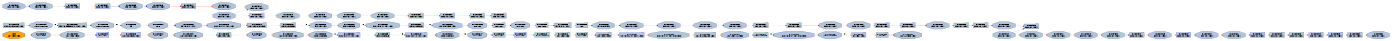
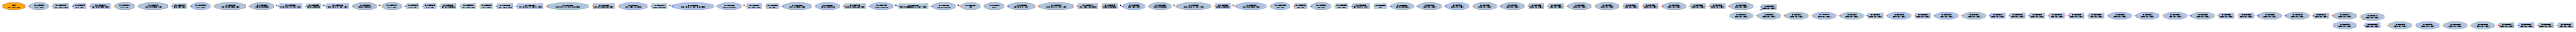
  digraph {
    fontname=Lato
    rankdir=LR
    node [color=black fillcolor=lightsteelblue fontname=Lato shape=octagon style=filled]
    edge [arrowhead=dot color=gray40 fontname=Lato style=dashed]
    n1 [color=blue fillcolor=orange label="start\nmovl %edi, %edi"]
    n2 [label="0x6680231f\npushl %ebp"]
-   n3 [label="0x66802320\nmovl %esp, %ebp"]
+   n3 [label="0x66802320\nmovl %esp, %ebp" shape=folder]
    n4 [color=blue label="0x66802322\npushl %ebx" shape=folder]
    n5 [color=blue label="0x66802323\nmovl 0x8(%ebp), %ebx" shape=folder]
    n6 [label="0x66802326\npushl %esi"]
    n7 [label="0x66802327\nmovl 0xc(%ebp), %esi"]
    n8 [color=darkgreen label="0x6680232a\ntestl %esi, %esi" shape=folder]
    n9 [color=blue label="0x6680232c\npushl %edi"]
    n10 [label="0x6680232d\nmovl 0x10(%ebp), %edi"]
    n11 [label="0x66802330\njne 0x6680233b"]
    n12 [color=blue label="0x6680233b\ncmpl $0x1<UINT8>, %esi" shape=folder]
    n13 [color=darkgreen label="0x6680233e\nje 0x66802345" shape=folder]
    n14 [color=blue label="0x66802340\ncmpl $0x2<UINT8>, %esi" shape=folder]
    n15 [label="0x66802343\njne 0x66802367"]
    n16 [label="0x66802367\npushl %edi"]
    n17 [color=darkgreen label="0x66802368\npushl %esi" shape=folder]
    n18 [color=blue label="0x66802369\npushl %ebx" shape=folder]
    n19 [color=darkgreen label="0x6680236a\ncall 0x6680204d" shape=folder]
    n20 [color=darkgreen label="0x6680204d\nmovl %edi, %edi" shape=folder]
    n21 [color=darkgreen label="0x6680204f\npushl %ebp" shape=folder]
    n22 [label="0x66802050\nmovl %esp, %ebp" shape=folder]
    n23 [color=blue label="0x66802052\nsubl $0x214<UINT32>, %esp" shape=folder]
    n24 [color=darkgreen label="0x66802058\ncmpl $0x1<UINT8>, 0xc(%ebp)"]
    n25 [label="0x6680205c\nmovl 0x6680448c, %eax" shape=folder]
    n26 [color=blue label="0x66802061\nmovl %eax, -4(%ebp)"]
    n27 [color=darkgreen label="0x66802061\njne 0x668020bc" shape=folder]
    n28 [color=blue label="0x668020bc\ncmpl $0x0<UINT8>, 0xc(%ebp)"]
    n29 [color=blue label="0x668020c0\njne 0x668020c7"]
    n30 [color=blue label="0x668020c7\nxorl %eax, %eax" shape=folder]
    n31 [label="0x668020c9\nincl %eax" shape=folder]
    n32 [label="0x668020ca\nmovl -4(%ebp), %ecx"]
+   n33 [color=blue label="0x668020cd\ncall 0x6680214e"]
    n34 [color=darkgreen label="0x6680214e\ncmpl 0x6680448c, %ecx" shape=folder]
    n35 [color=blue label="0x66802154\njne 0x6680215f"]
    n36 [color=darkgreen label="0x66802156\ntestl $0xffff0000<UINT32>, %ecx" shape=folder]
    n37 [label="0x6680215c\njne 0x6680215f"]
    n38 [color=darkgreen label="0x6680215e\nret"]
    n39 [label="0x668020d2\nleave "]
    n40 [label="0x668020d3\nret $0xc<UINT16>"]
    n41 [label="0x6680236f\ncmpl $0x1<UINT8>, %esi"]
    n42 [label="0x66802372\nmovl %eax, 0xc(%ebp)" shape=folder]
    n43 [label="0x66802375\njne 0x66802383" shape=folder]
    n44 [color=blue label="0x66802383\ntestl %esi, %esi"]
    n45 [label="0x66802385\nje 0x6680238c"]
    n46 [label="0x66802387\ncmpl $0x3<UINT8>, %esi"]
    n47 [color=blue label="0x6680238a\njne 0x668023b2" shape=folder]
    n48 [color=blue label="0x668023b2\nmovl 0xc(%ebp), %eax"]
    n49 [color=blue label="0x668023b5\npopl %edi"]
    n50 [label="0x668023b6\npopl %esi" shape=folder]
    n51 [label="0x668023b7\npopl %ebx"]
    n52 [color=darkgreen label="0x668023b8\npopl %ebp" shape=folder]
    n53 [label="0x668023b9\nret $0xc<UINT16>" shape=folder]
    n54 [color=darkgreen label="0x7c8000c0\nnop " shape=folder]
    n55 [color=darkgreen label="0x7c8000c1\ncall 0x63d7f9f4"]
    n56 [label="0x63d7f9f4\naddb %al, (%eax)"]
    n57 [color=blue label="0x63d7f9f6\naddb %al, (%eax)"]
    n58 [label="0x63d7f9f8\naddb %al, (%eax)"]
    n59 [label="0x63d7f9fa\naddb %al, (%eax)"]
    n60 [label="0x63d7f9fc\naddb %al, (%eax)" shape=folder]
    n61 [color=darkgreen label="0x63d7f9fe\naddb %al, (%eax)" shape=folder]
    n62 [label="0x63d7fa00\naddb %al, (%eax)"]
    n63 [label="0x63d7fa02\naddb %al, (%eax)"]
    n64 [color=blue label="0x63d7fa04\naddb %al, (%eax)" shape=folder]
    n65 [color=blue label="0x63d7fa06\naddb %al, (%eax)" shape=folder]
    n66 [label="0x63d7fa08\naddb %al, (%eax)"]
    n67 [color=darkgreen label="0x63d7fa0a\naddb %al, (%eax)" shape=folder]
    n68 [label="0x63d7fa0c\naddb %al, (%eax)" shape=folder]
    n69 [label="0x63d7fa0e\naddb %al, (%eax)"]
    n70 [label="0x63d7fa10\naddb %al, (%eax)" shape=folder]
    n71 [color=darkgreen label="0x63d7fa12\naddb %al, (%eax)"]
    n72 [color=darkgreen label="0x63d7fa14\naddb %al, (%eax)"]
    n73 [color=darkgreen label="0x63d7fa16\naddb %al, (%eax)"]
    n74 [color=blue label="0x64d7fa18\naddb %al, (%eax)"]
    n75 [color=darkgreen label="0x63d7fa1a\naddb %al, (%eax)"]
    n76 [label="0x63d7fa1c\naddb %al, (%eax)" shape=folder]
    n77 [color=blue label="0x63d7fa1e\naddb %al, (%eax)"]
    n78 [color=blue label="0x63d7fa20\naddb %al, (%eax)" shape=folder]
    n79 [color=blue label="0x63d7fa22\naddb %al, (%eax)"]
    n80 [color=darkgreen label="0x63d7fa24\naddb %al, (%eax)"]
    n81 [color=blue label="0x63d7fa26\naddb %al, (%eax)" shape=folder]
    n82 [label="0x63d7fa28\naddb %al, (%eax)" shape=folder]
    n83 [color=darkgreen label="0x63d7fa2a\naddb %al, (%eax)" shape=folder]
    n84 [color=blue label="0x63d7fa2c\naddb %al, (%eax)" shape=folder]
    n85 [color=blue label="0x63d7fa2e\naddb %al, (%eax)" shape=folder]
    n86 [label="0x63d7fa30\naddb %al, (%eax)" shape=folder]
    n87 [color=blue label="0x63d7fa32\naddb %al, (%eax)"]
+   n88 [color=blue label="0x63d7fa34\naddb %al, (%eax)"]
    n89 [color=blue label="0x63d7fa36\naddb %al, (%eax)"]
    n90 [color=darkgreen label="0x63d7fa38\naddb %al, (%eax)"]
    n91 [color=blue label="0x63d7fa3a\naddb %al, (%eax)" shape=folder]
    n92 [color=blue label="0x63d7fa3c\naddb %al, (%eax)" shape=folder]
    n93 [label="0x63d7fa3e\naddb %al, (%eax)"]
    n94 [label="0x63d7fa40\naddb %al, (%eax)"]
    n95 [label="0x63d7fa42\naddb %al, (%eax)" shape=folder]
    n96 [label="0x63d7fa44\naddb %al, (%eax)"]
    n97 [label="0x63d7fa46\naddb %al, (%eax)"]
    n98 [color=blue label="0x63d7fa48\naddb %al, (%eax)"]
    n99 [color=blue label="0x63d7fa4a\naddb %al, (%eax)" shape=folder]
    n100 [color=darkgreen label="0x63d7fa4c\naddb %al, (%eax)"]
    n101 [color=blue label="0x63d7fa4e\naddb %al, (%eax)"]
    n102 [label="0x63d7fa50\naddb %al, (%eax)"]
    n103 [color=darkgreen label="0x63d7fa52\naddb %al, (%eax)"]
    n104 [color=darkgreen label="0x63d7fa54\naddb %al, (%eax)" shape=folder]
    n105 [color=blue label="0x63d7fa56\naddb %al, (%eax)" shape=folder]
    n106 [color=darkgreen label="0x63d7fa58\naddb %al, (%eax)" shape=folder]
    n107 [label="0x63d7fa5a\naddb %al, (%eax)" shape=folder]
    n1 -> n2 [arrowhead=box]
    n2 -> n3 [style=solid]
    n3 -> n4 [arrowhead=box color=blue]
    n4 -> n5 [color=red style=dotted]
    n5 -> n6 [arrowhead=box color=darkorange style=solid]
    n6 -> n7
    n7 -> n8 [color=blue style=dotted]
    n8 -> n9 [arrowhead=box]
    n9 -> n10 [arrowhead=diamond color=darkorange style=solid]
    n10 -> n11 [arrowhead=diamond color=red style=dotted]
    n11 -> n12 [arrowhead=diamond color=blue label=T style=dotted]
    n12 -> n13 [arrowhead=box style=dotted]
    n13 -> n14 [arrowhead=box label=F]
    n14 -> n15 [arrowhead=box]
    n15 -> n16 [color=darkorange label=F]
    n16 -> n17 [arrowhead=diamond color=blue]
    n17 -> n18 [arrowhead=diamond style=solid]
    n18 -> n19 [arrowhead=diamond style=solid]
    n19 -> n20 [style=dotted]
    n20 -> n21 [color=darkorange style=solid]
    n21 -> n22 [color=blue]
    n22 -> n23 [arrowhead=diamond color=blue]
    n23 -> n24 [arrowhead=diamond color=red style=dotted]
    n24 -> n25 [color=darkorange]
    n25 -> n26 [color=darkorange style=solid]
    n26 -> n27 [arrowhead=box]
    n27 -> n28 [color=blue label=T style=dotted]
    n28 -> n29 [arrowhead=box style=solid]
    n29 -> n30 [arrowhead=diamond color=darkorange label=T]
    n30 -> n31 [arrowhead=diamond color=darkorange]
    n31 -> n32 [color=blue style=solid]
+   n32 -> n33 [style=dotted]
+   n33 -> n34 [arrowhead=box color=red style=dotted]
    n34 -> n35 [arrowhead=diamond color=red style=solid]
    n35 -> n36 [color=blue label=F style=dotted]
    n36 -> n37 [arrowhead=diamond color=blue]
    n37 -> n38 [arrowhead=diamond color=red label=F style=dotted]
    n38 -> n39 [style=dotted]
    n39 -> n40 [arrowhead=box color=blue style=dotted]
    n40 -> n41 [color=red style=solid]
    n41 -> n42 [arrowhead=box color=red style=dotted]
    n42 -> n43 [color=darkorange]
    n43 -> n44 [arrowhead=diamond color=blue label=F style=dotted]
    n44 -> n45 [style=solid]
    n45 -> n46 [arrowhead=diamond label=T style=dotted]
    n46 -> n47 [color=darkorange style=solid]
    n47 -> n48 [arrowhead=diamond color=red label=T]
    n48 -> n49 [color=darkorange style=solid]
    n49 -> n50 [color=red]
    n50 -> n51 [color=blue]
    n51 -> n52 [color=darkorange]
    n52 -> n53 [color=blue style=solid]
    n53 -> n54 [arrowhead=diamond color=darkorange style=dotted]
    n54 -> n55 [arrowhead=diamond color=blue]
    n55 -> n56 [arrowhead=diamond color=blue]
    n56 -> n57 [color=blue]
    n57 -> n58 [arrowhead=box color=darkorange]
    n58 -> n59 [color=blue style=dotted]
    n59 -> n60
    n60 -> n61 [arrowhead=diamond color=red style=dotted]
    n61 -> n62 [color=red style=solid]
    n62 -> n63 [arrowhead=box color=darkorange]
    n63 -> n64 [color=darkorange style=dotted]
    n64 -> n65 [arrowhead=box color=darkorange style=solid]
    n65 -> n66 [arrowhead=box color=red style=solid]
    n66 -> n67 [arrowhead=diamond]
    n67 -> n68 [arrowhead=diamond color=red style=solid]
    n68 -> n69 [arrowhead=diamond color=red style=solid]
    n69 -> n70 [color=blue]
    n71 -> n70 [arrowhead=diamond color=blue]
    n71 -> n72 [arrowhead=diamond]
    n72 -> n73 [arrowhead=diamond color=red]
    n73 -> n74 [color=darkorange style=solid]
    n74 -> n75 [color=red style=solid]
    n75 -> n76 [arrowhead=diamond color=blue style=solid]
    n76 -> n77 [color=red]
    n77 -> n78 [arrowhead=box color=darkorange style=solid]
    n78 -> n79 [arrowhead=box]
    n79 -> n80 [arrowhead=diamond color=red style=dotted]
    n80 -> n81 [color=blue]
    n81 -> n82 [arrowhead=box style=dotted]
    n82 -> n83 [arrowhead=diamond color=blue]
    n83 -> n84 [arrowhead=diamond color=red style=solid]
    n84 -> n85 [arrowhead=diamond color=red style=solid]
    n85 -> n86 [arrowhead=box style=dotted]
    n86 -> n87 [style=dotted]
+   n87 -> n88 [style=solid]
+   n88 -> n89 [color=darkorange]
    n89 -> n90 [arrowhead=box color=blue style=solid]
    n90 -> n91 [arrowhead=diamond]
    n91 -> n92 [color=darkorange style=dotted]
    n92 -> n93 [arrowhead=box color=blue style=solid]
    n93 -> n94 [arrowhead=box color=blue]
    n94 -> n95 [arrowhead=box color=red style=solid]
    n95 -> n96 [arrowhead=diamond color=red style=solid]
    n96 -> n97 [color=darkorange style=dotted]
    n98 -> n97 [arrowhead=box]
    n98 -> n99 [style=dotted]
    n99 -> n100 [arrowhead=box color=darkorange]
    n100 -> n101 [color=darkorange style=dotted]
    n101 -> n102 [color=darkorange style=solid]
    n102 -> n103 [arrowhead=diamond color=darkorange style=solid]
    n103 -> n104 [arrowhead=box color=red]
    n104 -> n105 [color=blue]
    n105 -> n106 [color=red]
    n106 -> n107 [arrowhead=diamond style=solid]
  }
